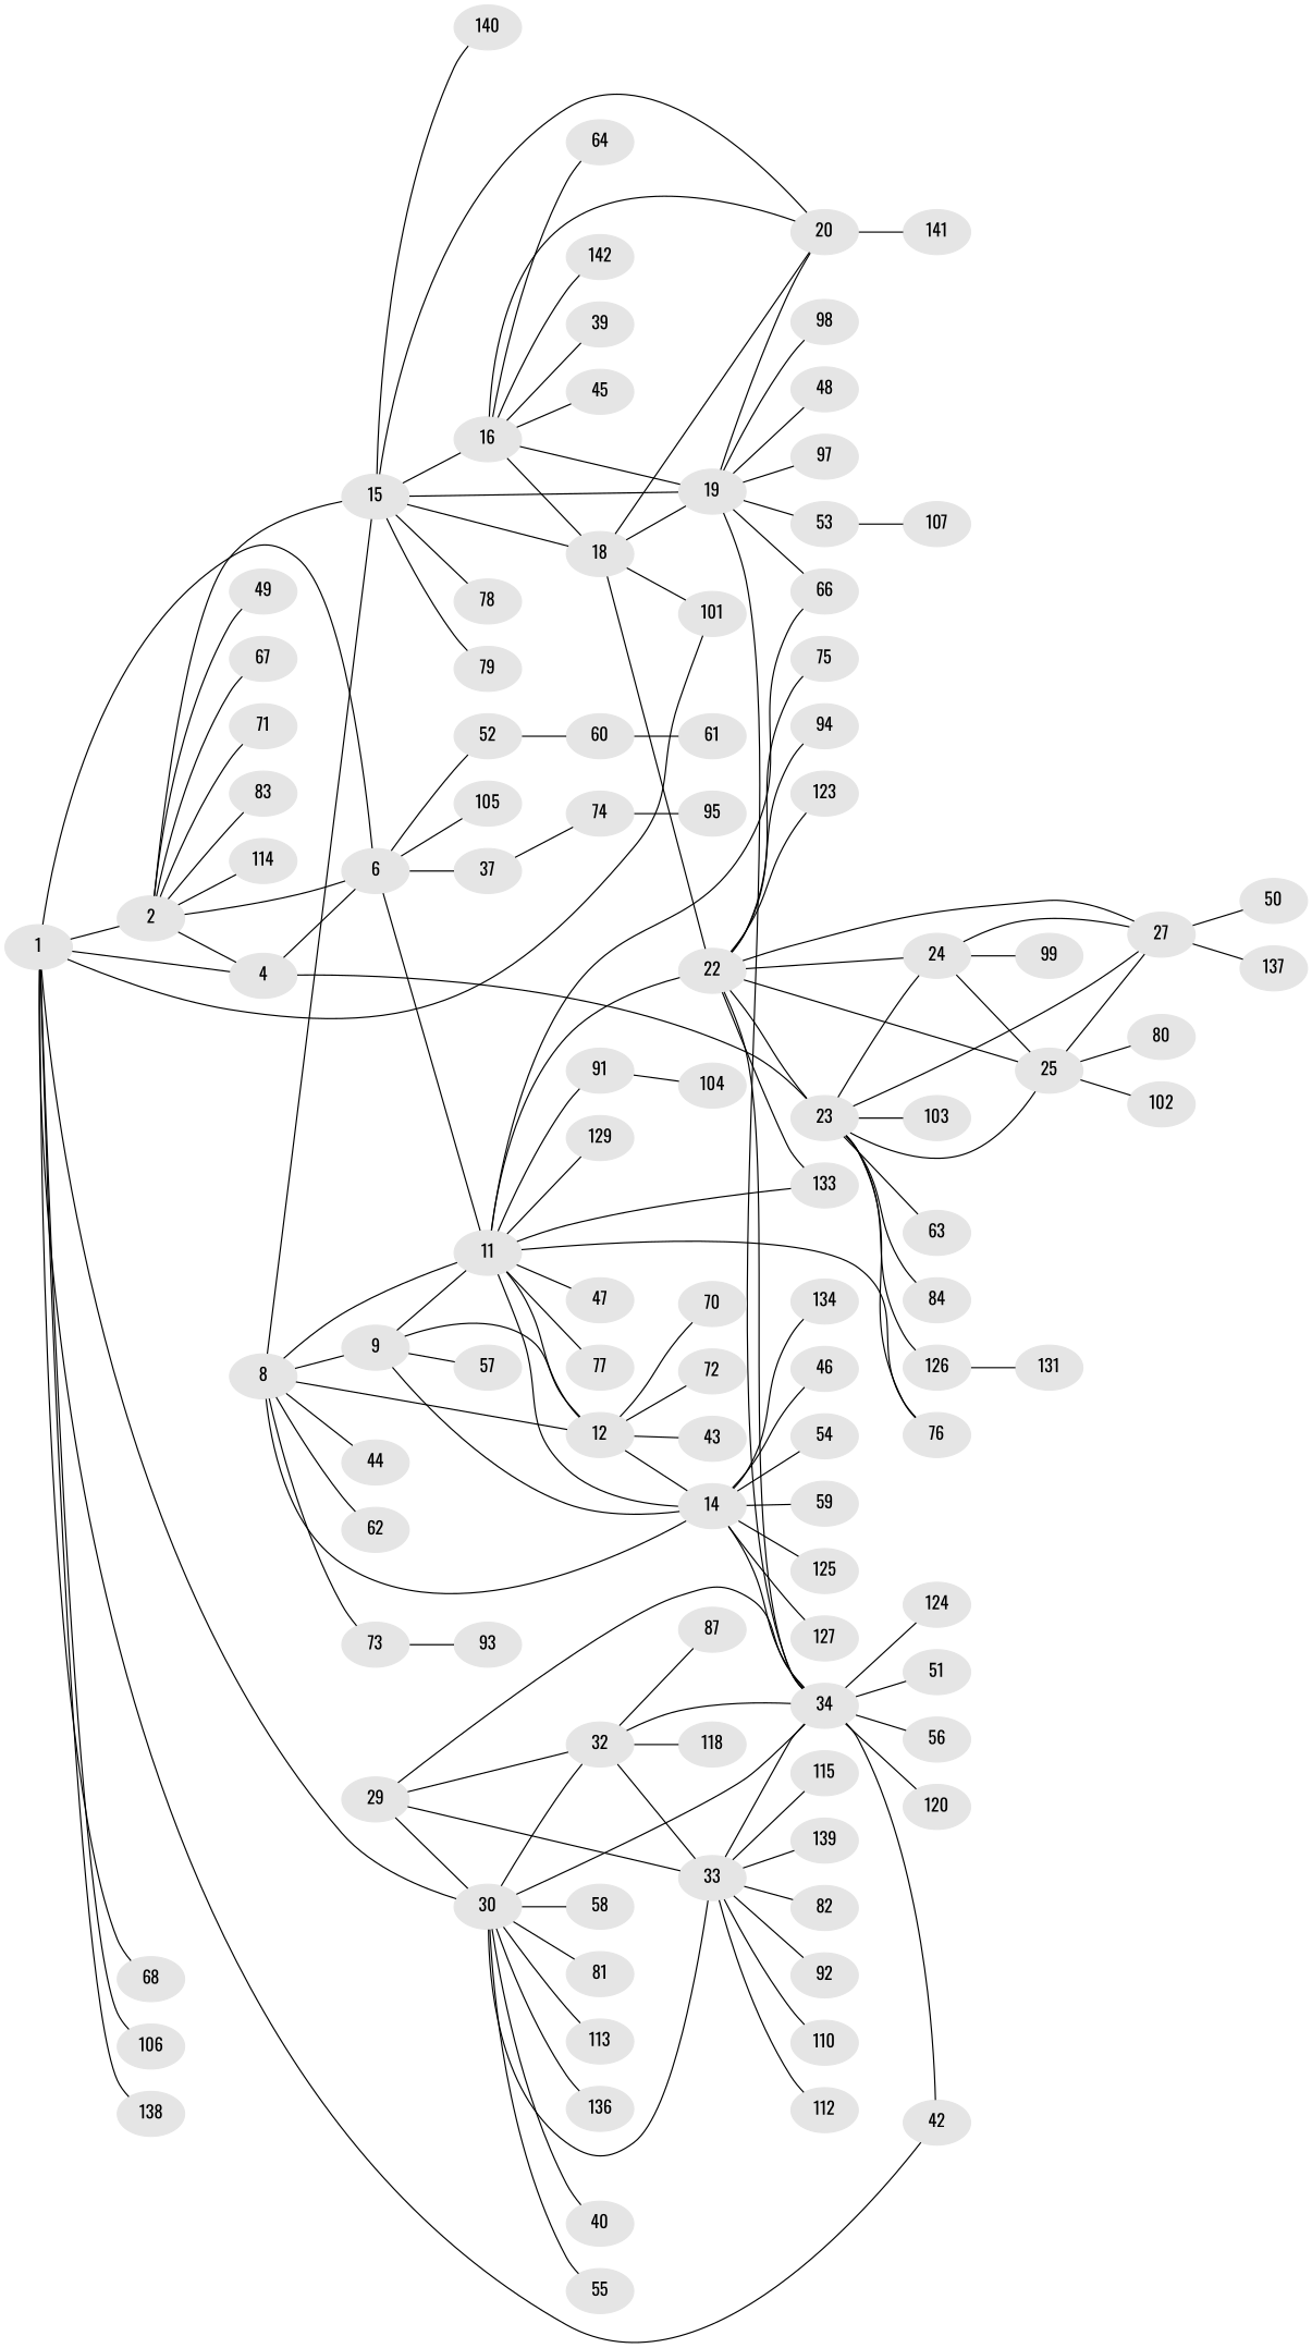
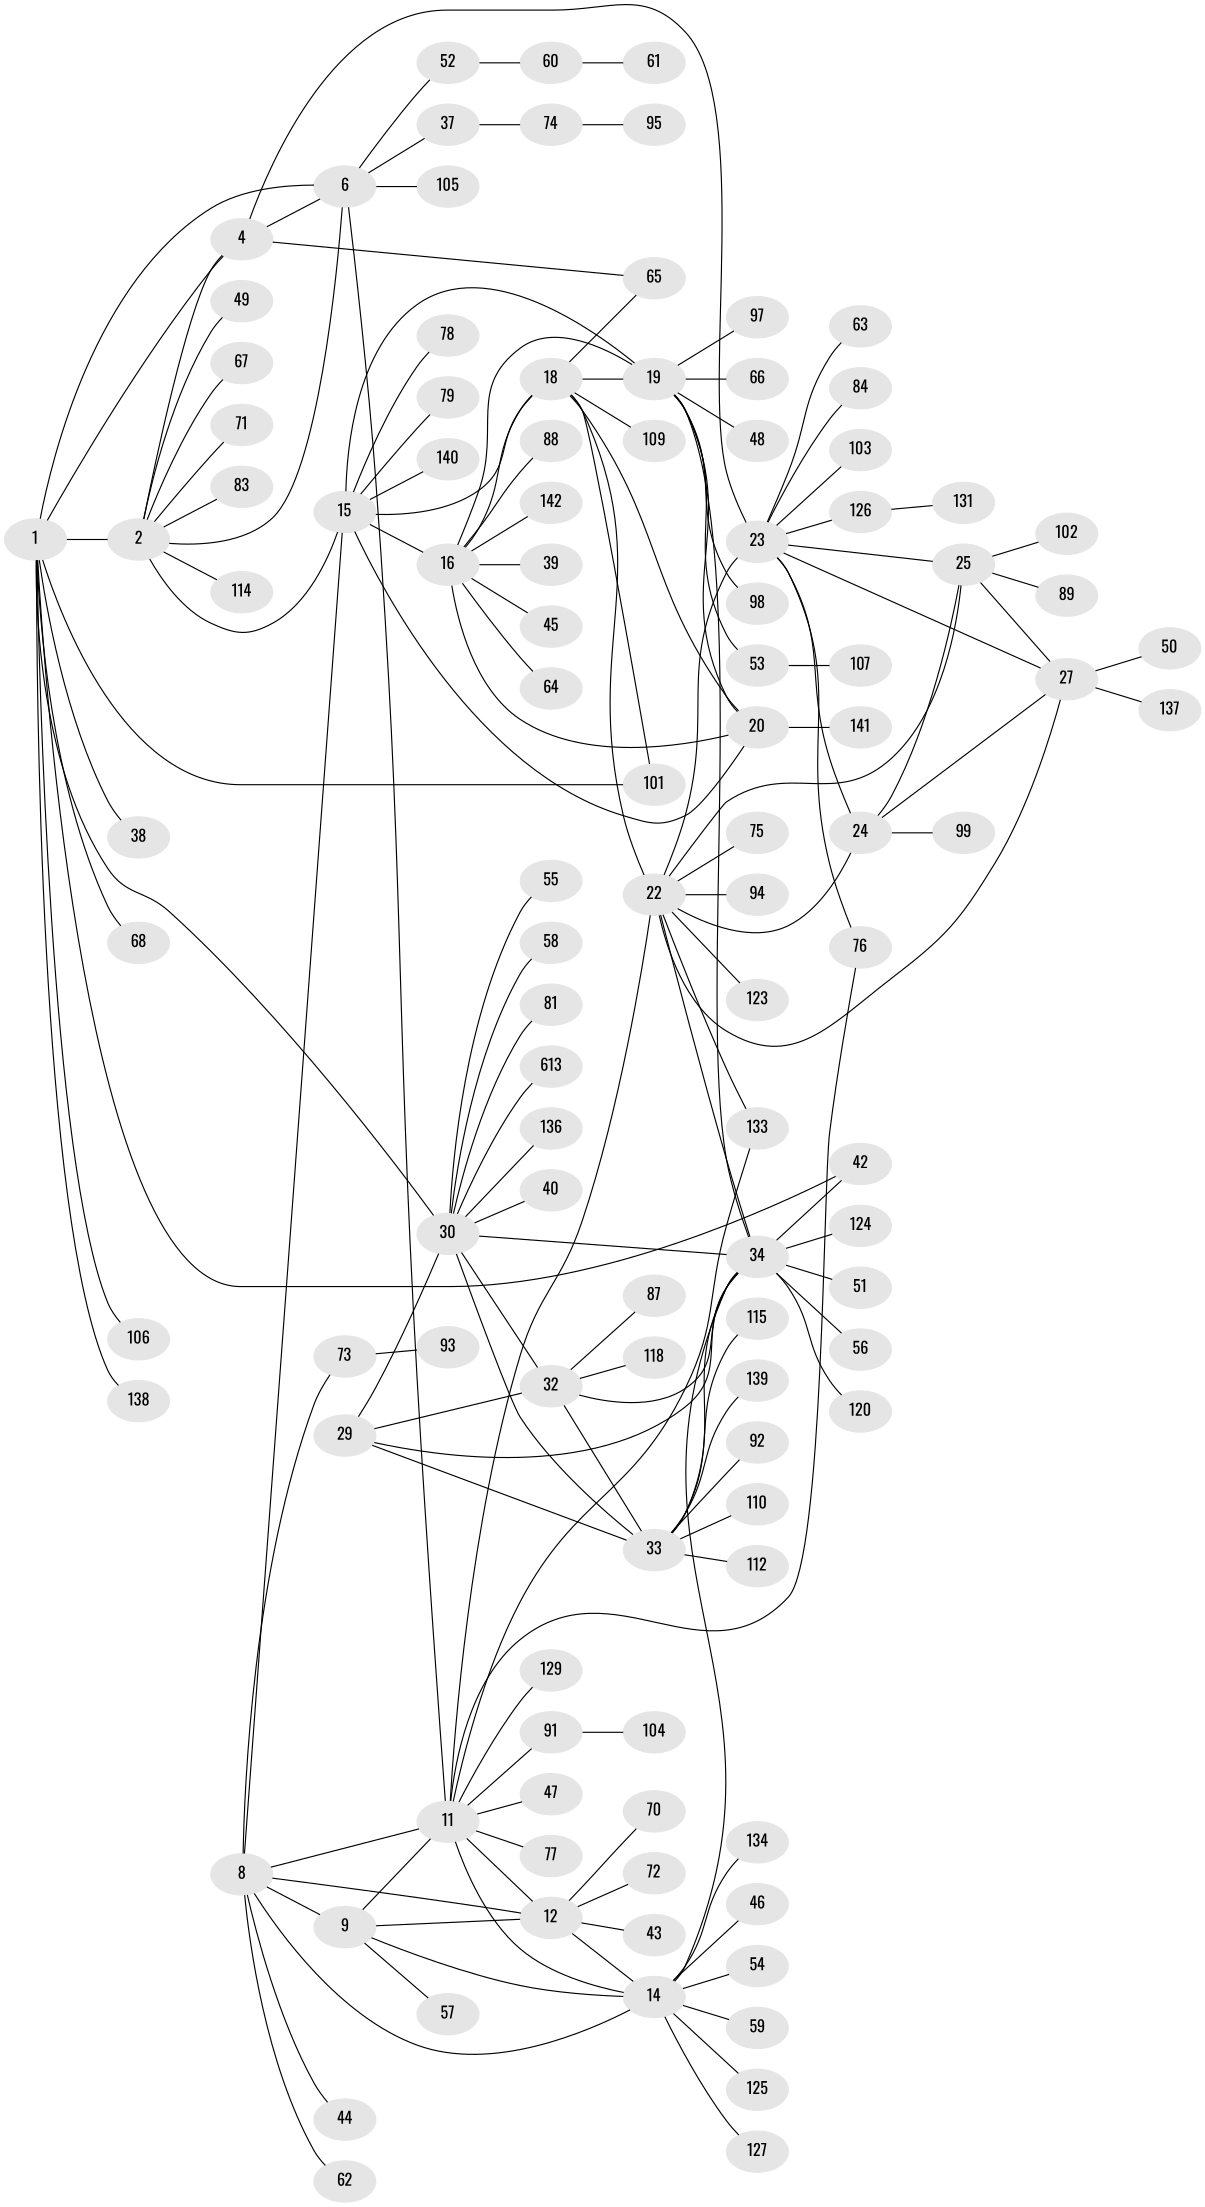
  graph {
    fontname=Oswald
    rankdir=LR
    node [color=gray90 fontname=Oswald style=filled]
    edge [fontname=Oswald]
    1 [super="+5"]
    2 [super="+3"]
    4 [super="+86"]
    6 [super="+7"]
    30 [super="+31"]
+   38
    42 [super="+69"]
    68
    101
    106
    138
    15 [super="+132"]
    49
    67
    71
    83 [super="+111"]
    114 [super="+121"]
    23 [super="+26"]
+   65
    11 [super="+13"]
    37
    52
    105
    34 [super="+35"]
    32 [super="+36"]
    33 [super="+96"]
    40
    55 [super="+85"]
    58
    81
-   113
+   113 [label=613]
    136
    16 [super="+17"]
    18 [super="+21"]
    19 [super="+135"]
    20 [super="+41"]
    78
    79
    140
    76
    24
    25 [super="+117"]
    27
    63
    84
    103
    126
    12 [super="+128"]
    14 [super="+142"]
    22 [super="+28"]
    47
    66 [super="+116"]
    77
    91
    129
    133
    74
    60
    8 [super="+10"]
    9 [super="+130"]
    44
    62 [super="+119"]
    73
    57
    43
    70
    72
    46
    54 [super="+90"]
    59
    125
    127
    134
    93
    75
    94
    123
    104
    51
    56
    120
    124
    39
    45
    64 [super="+143"]
+   88
    n87 [label=142]
+   109
    48 [super="+100"]
    53
    97
    98
    141
    107
    99
-   80
+   80 [label=89]
    102
    50
    137
    131
    29
    87
    118
-   82
    92
    110
    112
    115
    139
    95 [super="+108"]
    61 [super="+89"]
    1 -- 2 [weight=4]
    1 -- 4 [weight=2]
    1 -- 6 [weight=4]
    1 -- 30
+   1 -- 38
    1 -- 42
    1 -- 68
    1 -- 101
    1 -- 106
    1 -- 138
    2 -- 4 [weight=2]
    2 -- 6 [weight=4]
    2 -- 15
    2 -- 49
    2 -- 67
    2 -- 71
    2 -- 83
    2 -- 114
    4 -- 6 [weight=2]
    4 -- 23
+   4 -- 65
    6 -- 11
    6 -- 37
    6 -- 52
    6 -- 105
    30 -- 34 [weight=4]
    30 -- 32 [weight=2]
    30 -- 33 [weight=2]
    30 -- 40
    30 -- 55
    30 -- 58
    30 -- 81
    30 -- 113
    30 -- 136
    15 -- 16 [weight=2]
    15 -- 18 [weight=2]
    15 -- 19
    15 -- 20
    15 -- 78
    15 -- 79
    15 -- 140
    23 -- 76
    23 -- 24 [weight=2]
    23 -- 25 [weight=2]
    23 -- 27 [weight=2]
    23 -- 63
    23 -- 84
    23 -- 103
    23 -- 126
    11 -- 76
    11 -- 12 [weight=2]
    11 -- 14 [weight=2]
    11 -- 22
    11 -- 47
-   11 -- 66
    11 -- 77
    11 -- 91
    11 -- 129
    11 -- 133
    37 -- 74
    52 -- 60
    34 -- 42
    34 -- 51
    34 -- 56
    34 -- 120
    34 -- 124
    32 -- 34 [weight=2]
    32 -- 33
    32 -- 87
    32 -- 118
    33 -- 34 [weight=2]
-   33 -- 82
    33 -- 92
    33 -- 110
    33 -- 112
    33 -- 115
    33 -- 139
    16 -- 18 [weight=4]
    16 -- 19 [weight=2]
    16 -- 20 [weight=2]
    16 -- 39
    16 -- 45
    16 -- 64
+   16 -- 88
    16 -- n87
    18 -- 101
+   18 -- 65
    18 -- 19 [weight=2]
    18 -- 20 [weight=2]
    18 -- 22
+   18 -- 109
    19 -- 34
    19 -- 20
    19 -- 66
    19 -- 48
    19 -- 53
    19 -- 97
    19 -- 98
    20 -- 141
    24 -- 25
    24 -- 27
    24 -- 99
    25 -- 27
    25 -- 80
    25 -- 102
    27 -- 50
    27 -- 137
    126 -- 131
    12 -- 14
    12 -- 43
    12 -- 70
    12 -- 72
    14 -- 34
    14 -- 46
    14 -- 54
    14 -- 59
    14 -- 125
    14 -- 127
    14 -- 134
    22 -- 23 [weight=4]
    22 -- 34
    22 -- 24 [weight=2]
    22 -- 25 [weight=2]
    22 -- 27 [weight=2]
    22 -- 133
    22 -- 75
    22 -- 94
    22 -- 123
    91 -- 104
    74 -- 95
    60 -- 61
    8 -- 15
    8 -- 11 [weight=4]
    8 -- 12 [weight=2]
    8 -- 14 [weight=2]
    8 -- 9 [weight=2]
    8 -- 44
    8 -- 62
    8 -- 73
    9 -- 11 [weight=2]
    9 -- 12
    9 -- 14
    9 -- 57
    73 -- 93
    53 -- 107
    29 -- 30 [weight=2]
    29 -- 34 [weight=2]
    29 -- 32
    29 -- 33
  }
